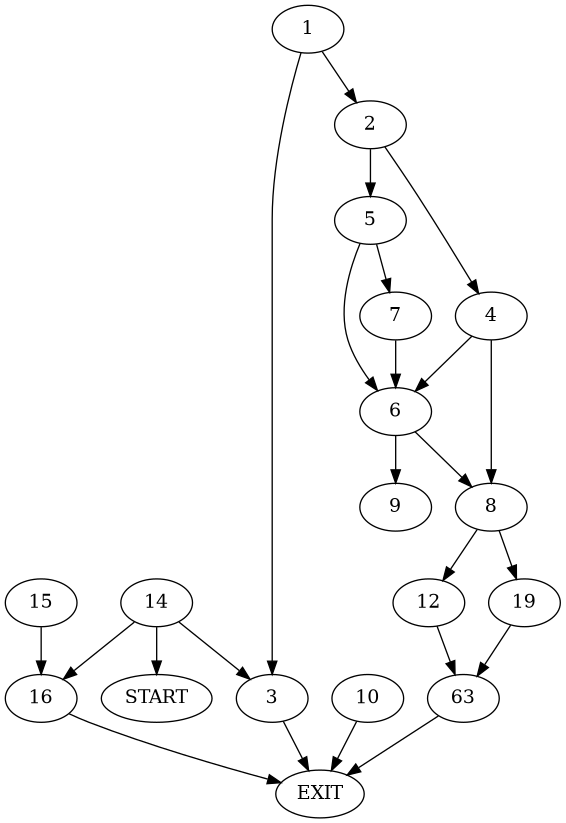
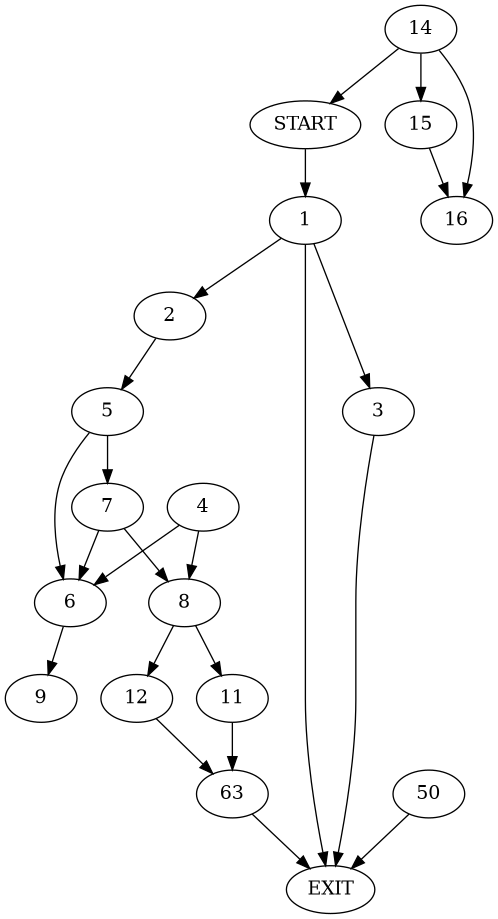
  digraph {
    n1 [label=START]
    1
    2
    3
    14
    15
    16
    n8 [label=EXIT]
    4
    5
    6
    8
    7
    9
-   11 [label=19]
+   11
    12
    n17 [label=63]
-   10
+   10 [label=50]
+   n1 -> 1
    1 -> 2
    1 -> 3
-   2 -> 4
    2 -> 5
    3 -> n8
    14 -> n1
-   14 -> 3
+   14 -> 15
    14 -> 16
    15 -> 16
-   16 -> n8
+   1 -> n8
    4 -> 6
    4 -> 8
    5 -> 6
    5 -> 7
-   6 -> 8
+   7 -> 8
    6 -> 9
    8 -> 11
    8 -> 12
    7 -> 6
    11 -> n17
    12 -> n17
    n17 -> n8
    10 -> n8
  }
